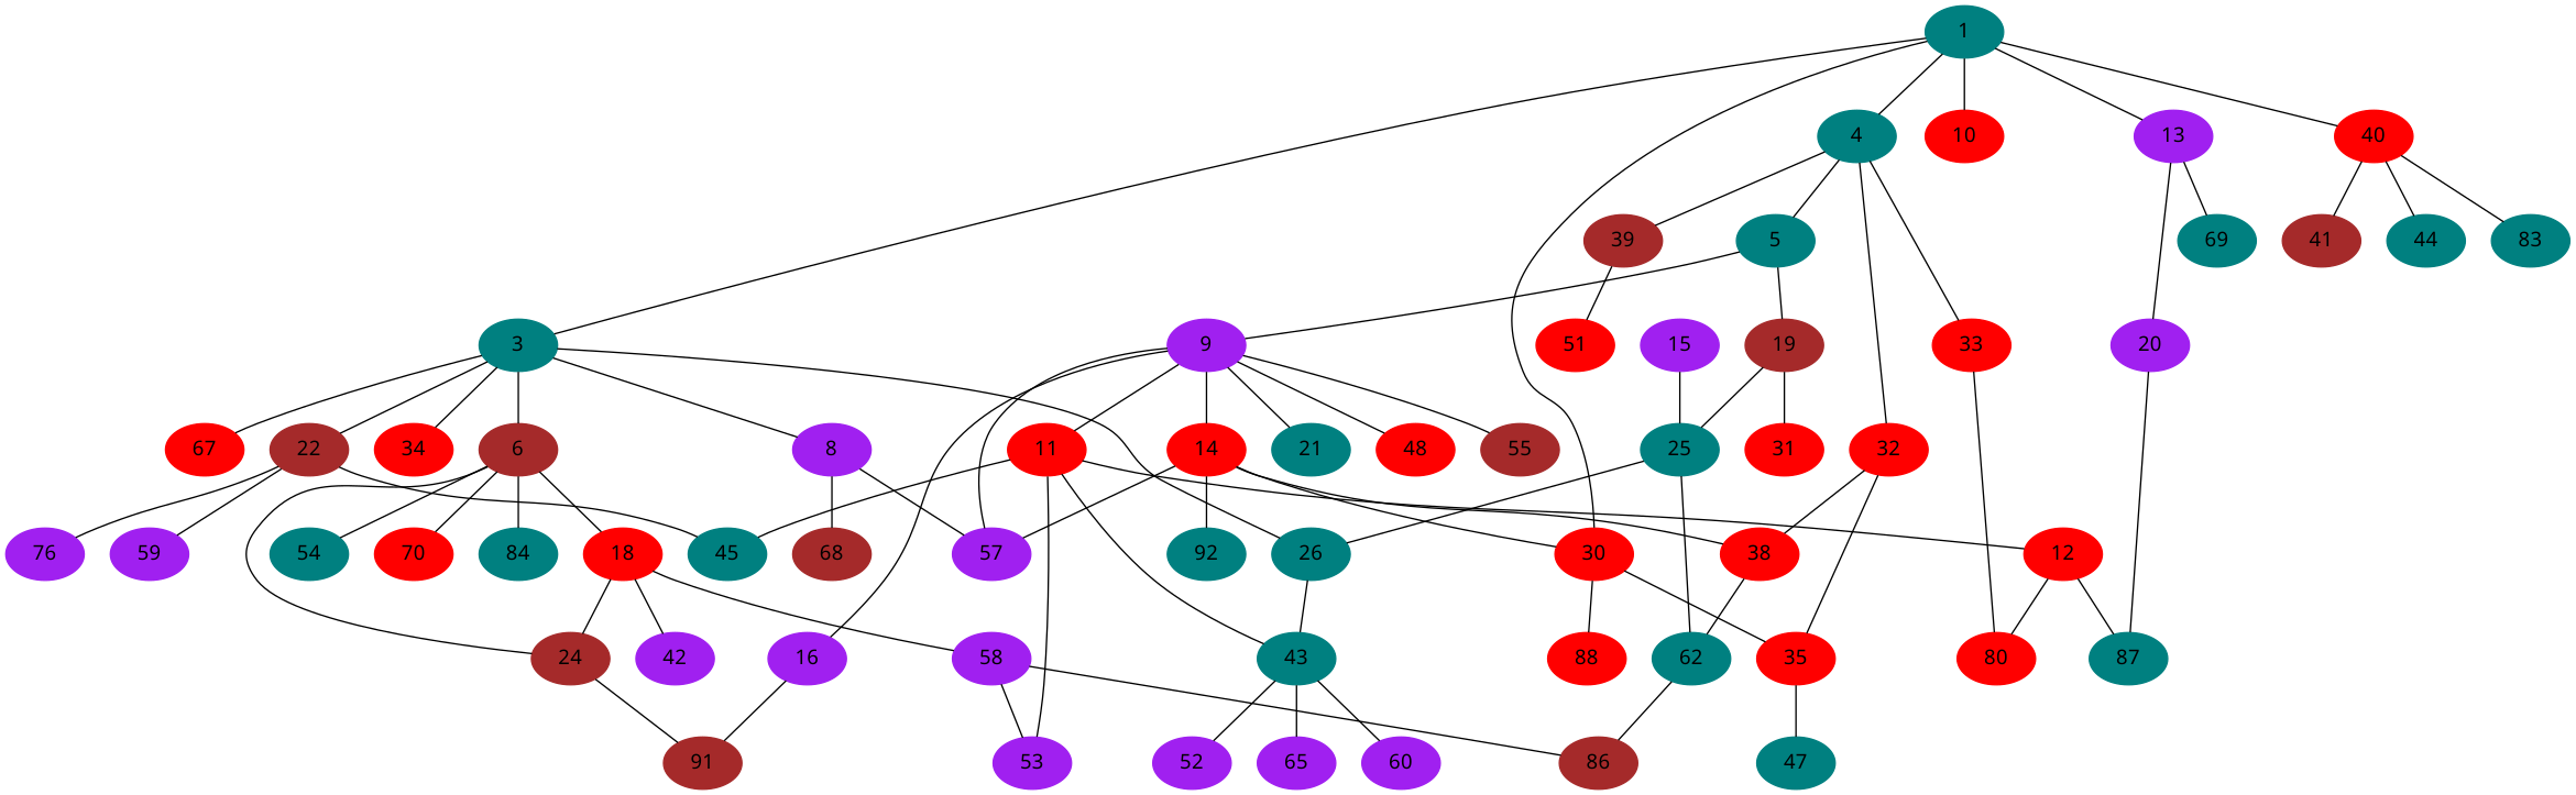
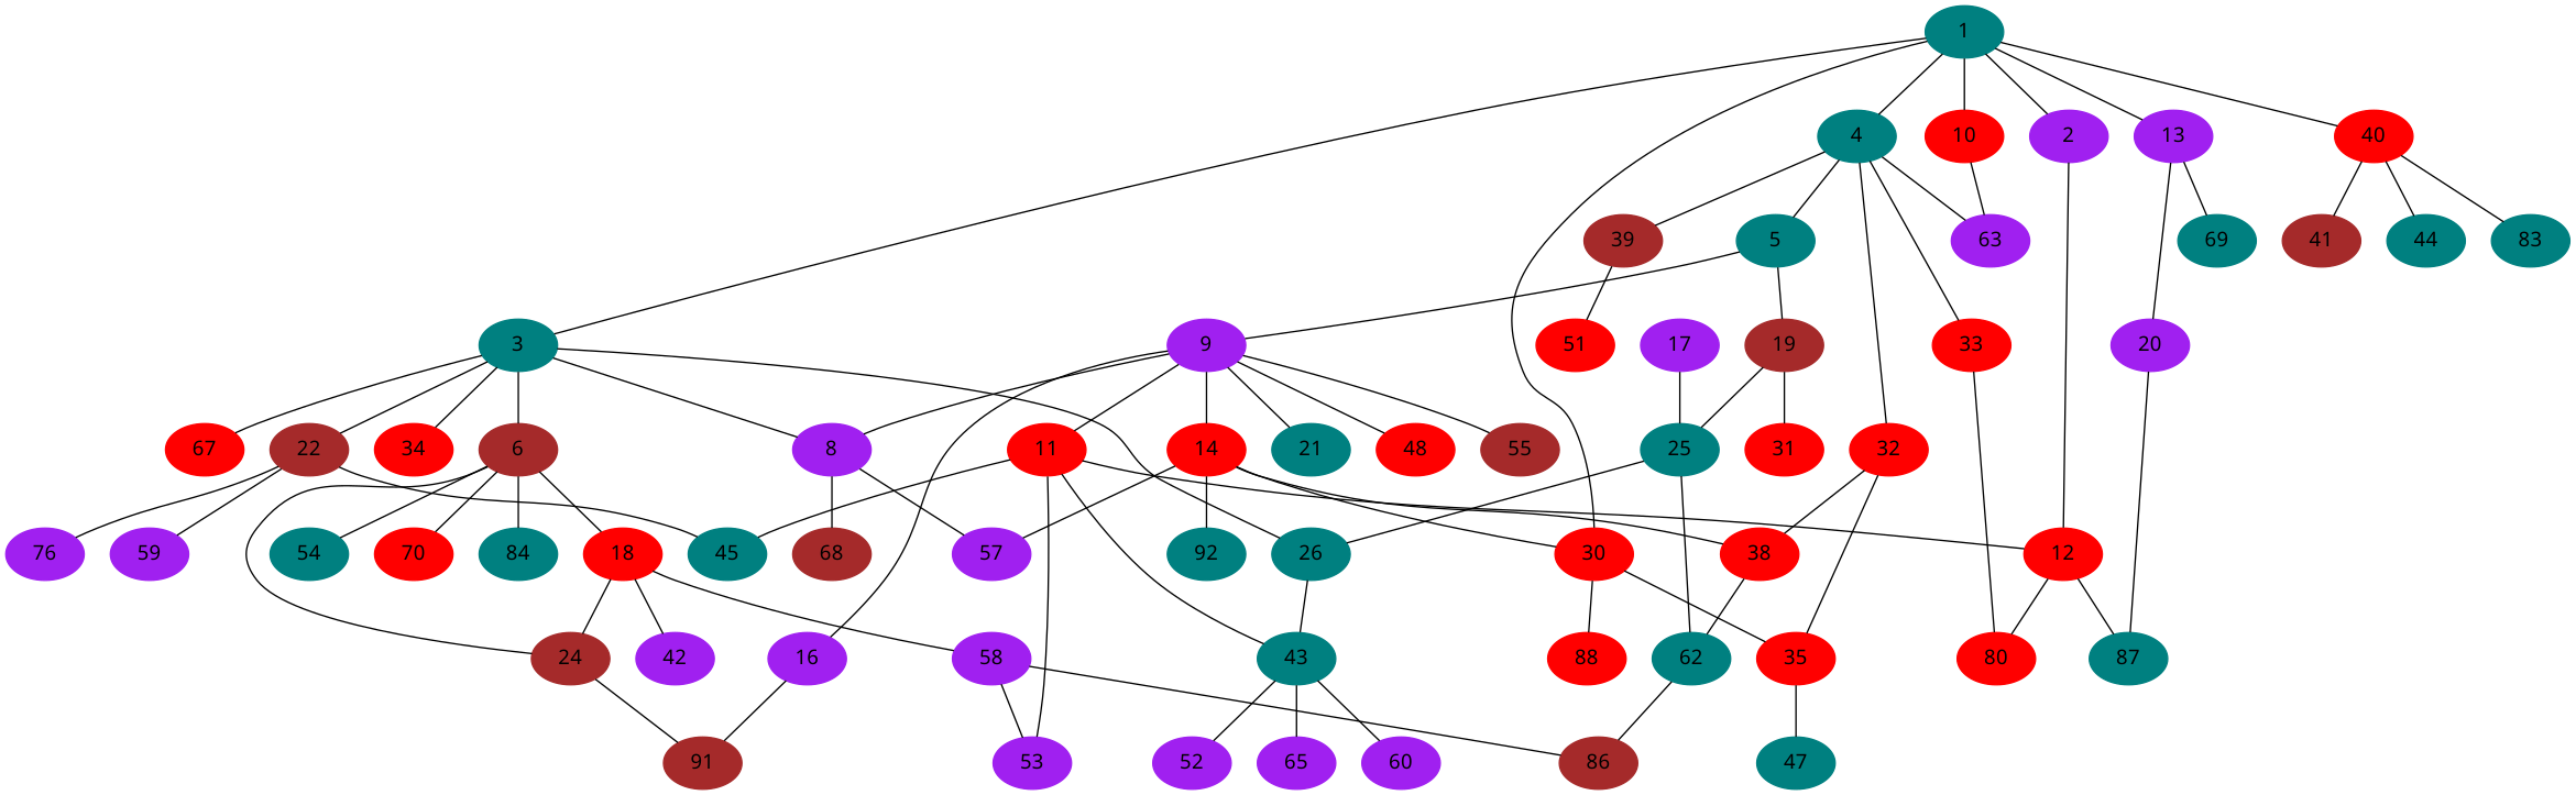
  graph {
    fontname="Noto Sans"
    node [color=red fontname="Noto Sans" style=filled]
    edge [fontname="Noto Sans"]
    1 [color=teal super="+78"]
+   2 [color=purple super="+74"]
    3 [color=teal super="+28"]
    4 [color=teal super="+27"]
    10 [super="+82"]
    13 [color=purple super="+20"]
    30 [super="+72"]
    40 [super="+71"]
    12 [super="+75"]
    6 [color=brown super="+23"]
    8 [color=purple super="+15"]
    22 [color=brown super="+49"]
    26 [color=teal]
    34
    67
    5 [color=teal super="+73"]
    32 [super="+60"]
    33
    39 [color=brown]
+   63 [color=purple]
    n21 [color=purple label=20 super="+37"]
    69 [color=teal]
    35 [super="+89"]
    88
    41 [color=brown]
    44 [color=teal]
    83 [color=teal]
    80 [super="+90"]
    87 [color=teal]
    18 [super="+85"]
    24 [color=brown super="+61"]
    54 [color=teal]
    70
    84 [color=teal]
    57 [color=purple]
    68 [color=brown]
    45 [color=teal]
    59 [color=purple]
    76 [color=purple]
    43 [color=teal super="+50"]
    n41 [color=purple label=9 super="+9"]
    19 [color=brown]
    38
    51
    11 [super="+79"]
    14 [super="+36"]
    16 [color=purple]
    21 [color=teal]
    48 [super="+81"]
    55 [color=brown]
    25 [color=teal super="+46"]
    31
    42 [color=purple]
    58 [color=purple super="+77"]
    91 [color=brown]
    53 [color=purple super="+56"]
    92 [color=teal]
    52 [color=purple]
    65 [color=purple]
    n60 [color=purple label=60]
-   17 [color=purple label=15]
+   17 [color=purple]
    62 [color=teal super="+64"]
    86 [color=brown]
    47 [color=teal]
+   1 -- 2
    1 -- 3
    1 -- 4
    1 -- 10
    1 -- 13
    1 -- 30
    1 -- 40
+   2 -- 12
    3 -- 6
    3 -- 8
    3 -- 22
    3 -- 26
    3 -- 34
    3 -- 67
    4 -- 5
    4 -- 32
    4 -- 33
    4 -- 39
+   4 -- 63
+   10 -- 63
    13 -- n21
    13 -- 69
    30 -- 35
    30 -- 88
    40 -- 41
    40 -- 44
    40 -- 83
    12 -- 80
    12 -- 87
    6 -- 18
    6 -- 24
    6 -- 54
    6 -- 70
    6 -- 84
    8 -- 57
    8 -- 68
    22 -- 45
    22 -- 59
    22 -- 76
    26 -- 43
    5 -- n41
    5 -- 19
    32 -- 35
    32 -- 38
    33 -- 80
    39 -- 51
    n21 -- 87
    35 -- 47
    18 -- 24
    18 -- 42
    18 -- 58
    24 -- 91
    43 -- 52
    43 -- 65
    43 -- n60
-   n41 -- 57
+   n41 -- 8
    n41 -- 11
    n41 -- 14
    n41 -- 16
    n41 -- 21
    n41 -- 48
    n41 -- 55
    19 -- 25
    19 -- 31
    38 -- 62
    11 -- 12
    11 -- 45
    11 -- 43
    11 -- 53
    14 -- 30
    14 -- 57
    14 -- 38
    14 -- 92
    16 -- 91
    25 -- 26
    25 -- 62
    58 -- 53
    58 -- 86
    17 -- 25
    62 -- 86
  }
